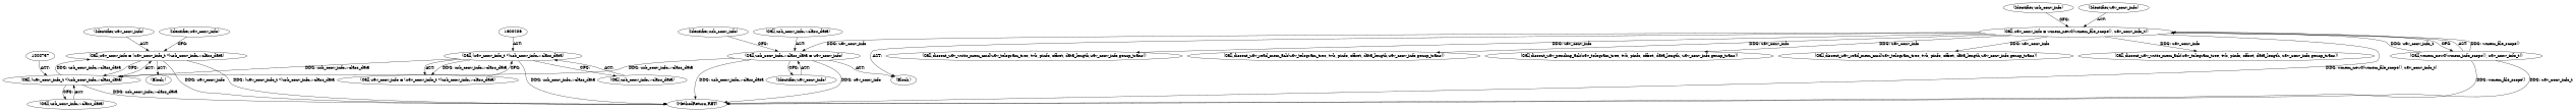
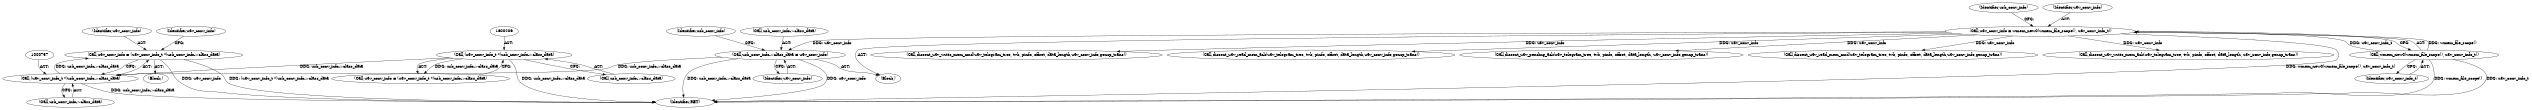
  digraph {
    n1 [label="(Call,u3v_conv_info = (u3v_conv_info_t *)usb_conv_info->class_data)"]
    n2 [label="(Call,(u3v_conv_info_t *)usb_conv_info->class_data)"]
    n3 [label="(Block,)"]
-   n4 [label="(MethodReturn,RET)"]
+   n4 [label="(Identifier,RET)"]
    n5 [label="(Call,usb_conv_info->class_data)"]
    n6 [label="(Call,(u3v_conv_info_t *)usb_conv_info->class_data)"]
    n7 [label="(Call,usb_conv_info->class_data)"]
    n8 [label="(Call,u3v_conv_info = (u3v_conv_info_t *)usb_conv_info->class_data)"]
    n9 [label="(Call,usb_conv_info->class_data = u3v_conv_info)"]
    n10 [label="(Identifier,u3v_conv_info)"]
    n11 [label="(Block,)"]
    n12 [label="(Call,u3v_conv_info = wmem_new0(wmem_file_scope(), u3v_conv_info_t))"]
-   n13 [label="(Call,wmem_new0(wmem_info_scope(), u3v_conv_info_t))"]
+   n13 [label="(Call,wmem_new0(wmem_file_scope(), u3v_conv_info_t))"]
    n14 [label="(Call,dissect_u3v_write_mem_cmd(u3v_telegram_tree, tvb, pinfo, offset, data_length,u3v_conv_info,gencp_trans))"]
    n15 [label="(Call,dissect_u3v_read_mem_ack(u3v_telegram_tree, tvb, pinfo, offset, data_length,u3v_conv_info,gencp_trans))"]
    n16 [label="(Call,dissect_u3v_pending_ack(u3v_telegram_tree, tvb, pinfo, offset, data_length, u3v_conv_info,gencp_trans))"]
    n17 [label="(Call,dissect_u3v_read_mem_cmd(u3v_telegram_tree, tvb, pinfo, offset, data_length,u3v_conv_info,gencp_trans))"]
    n18 [label="(Call,dissect_u3v_write_mem_ack(u3v_telegram_tree, tvb, pinfo, offset, data_length, u3v_conv_info,gencp_trans))"]
+   n19 [label="(Identifier,u3v_conv_info_t)"]
    n20 [label="(Identifier,usb_conv_info)"]
    n21 [label="(Identifier,u3v_conv_info)"]
    n22 [label="(Call,usb_conv_info->class_data)"]
    n23 [label="(Identifier,usb_conv_info)"]
    n24 [label="(Identifier,u3v_conv_info)"]
    n25 [label="(Identifier,u3v_conv_info)"]
    1000757
    n27 [label=1600206]
    n1 -> n2 [label="CFG: "]
    n1 -> n3 [label="AST: "]
    n1 -> n4 [label="DDG: u3v_conv_info"]
    n1 -> n4 [label="DDG: (u3v_conv_info_t *)usb_conv_info->class_data"]
    n2 -> n1 [label="AST: "]
    n2 -> n1 [label="DDG: usb_conv_info->class_data"]
    n2 -> n4 [label="DDG: usb_conv_info->class_data"]
    n2 -> n5 [label="CFG: "]
    n5 -> n2 [label="AST: "]
    n6 -> n2 [label="DDG: usb_conv_info->class_data"]
    n6 -> n4 [label="DDG: usb_conv_info->class_data"]
    n6 -> n7 [label="CFG: "]
    n6 -> n8 [label="AST: "]
    n6 -> n8 [label="DDG: usb_conv_info->class_data"]
    n7 -> n6 [label="AST: "]
    n8 -> n6 [label="CFG: "]
    n9 -> n2 [label="DDG: usb_conv_info->class_data"]
    n9 -> n4 [label="DDG: u3v_conv_info"]
    n9 -> n4 [label="DDG: usb_conv_info->class_data"]
    n9 -> n10 [label="CFG: "]
    n9 -> n11 [label="AST: "]
    n10 -> n9 [label="AST: "]
    n12 -> n4 [label="DDG: wmem_new0(wmem_file_scope(), u3v_conv_info_t)"]
    n12 -> n9 [label="DDG: u3v_conv_info"]
    n12 -> n11 [label="AST: "]
    n12 -> n13 [label="CFG: "]
    n12 -> n14 [label="DDG: u3v_conv_info"]
    n12 -> n15 [label="DDG: u3v_conv_info"]
    n12 -> n16 [label="DDG: u3v_conv_info"]
    n12 -> n17 [label="DDG: u3v_conv_info"]
    n12 -> n18 [label="DDG: u3v_conv_info"]
    n13 -> n4 [label="DDG: wmem_file_scope()"]
    n13 -> n4 [label="DDG: u3v_conv_info_t"]
    n13 -> n12 [label="AST: "]
    n13 -> n12 [label="DDG: wmem_file_scope()"]
    n13 -> n12 [label="DDG: u3v_conv_info_t"]
+   n13 -> n19 [label="CFG: "]
+   n19 -> n13 [label="AST: "]
    n20 -> n9 [label="CFG: "]
    n21 -> n1 [label="CFG: "]
    n22 -> n9 [label="AST: "]
    n23 -> n12 [label="CFG: "]
    n24 -> n1 [label="AST: "]
    n25 -> n12 [label="AST: "]
    1000757 -> n2 [label="AST: "]
    n27 -> n6 [label="AST: "]
  }
